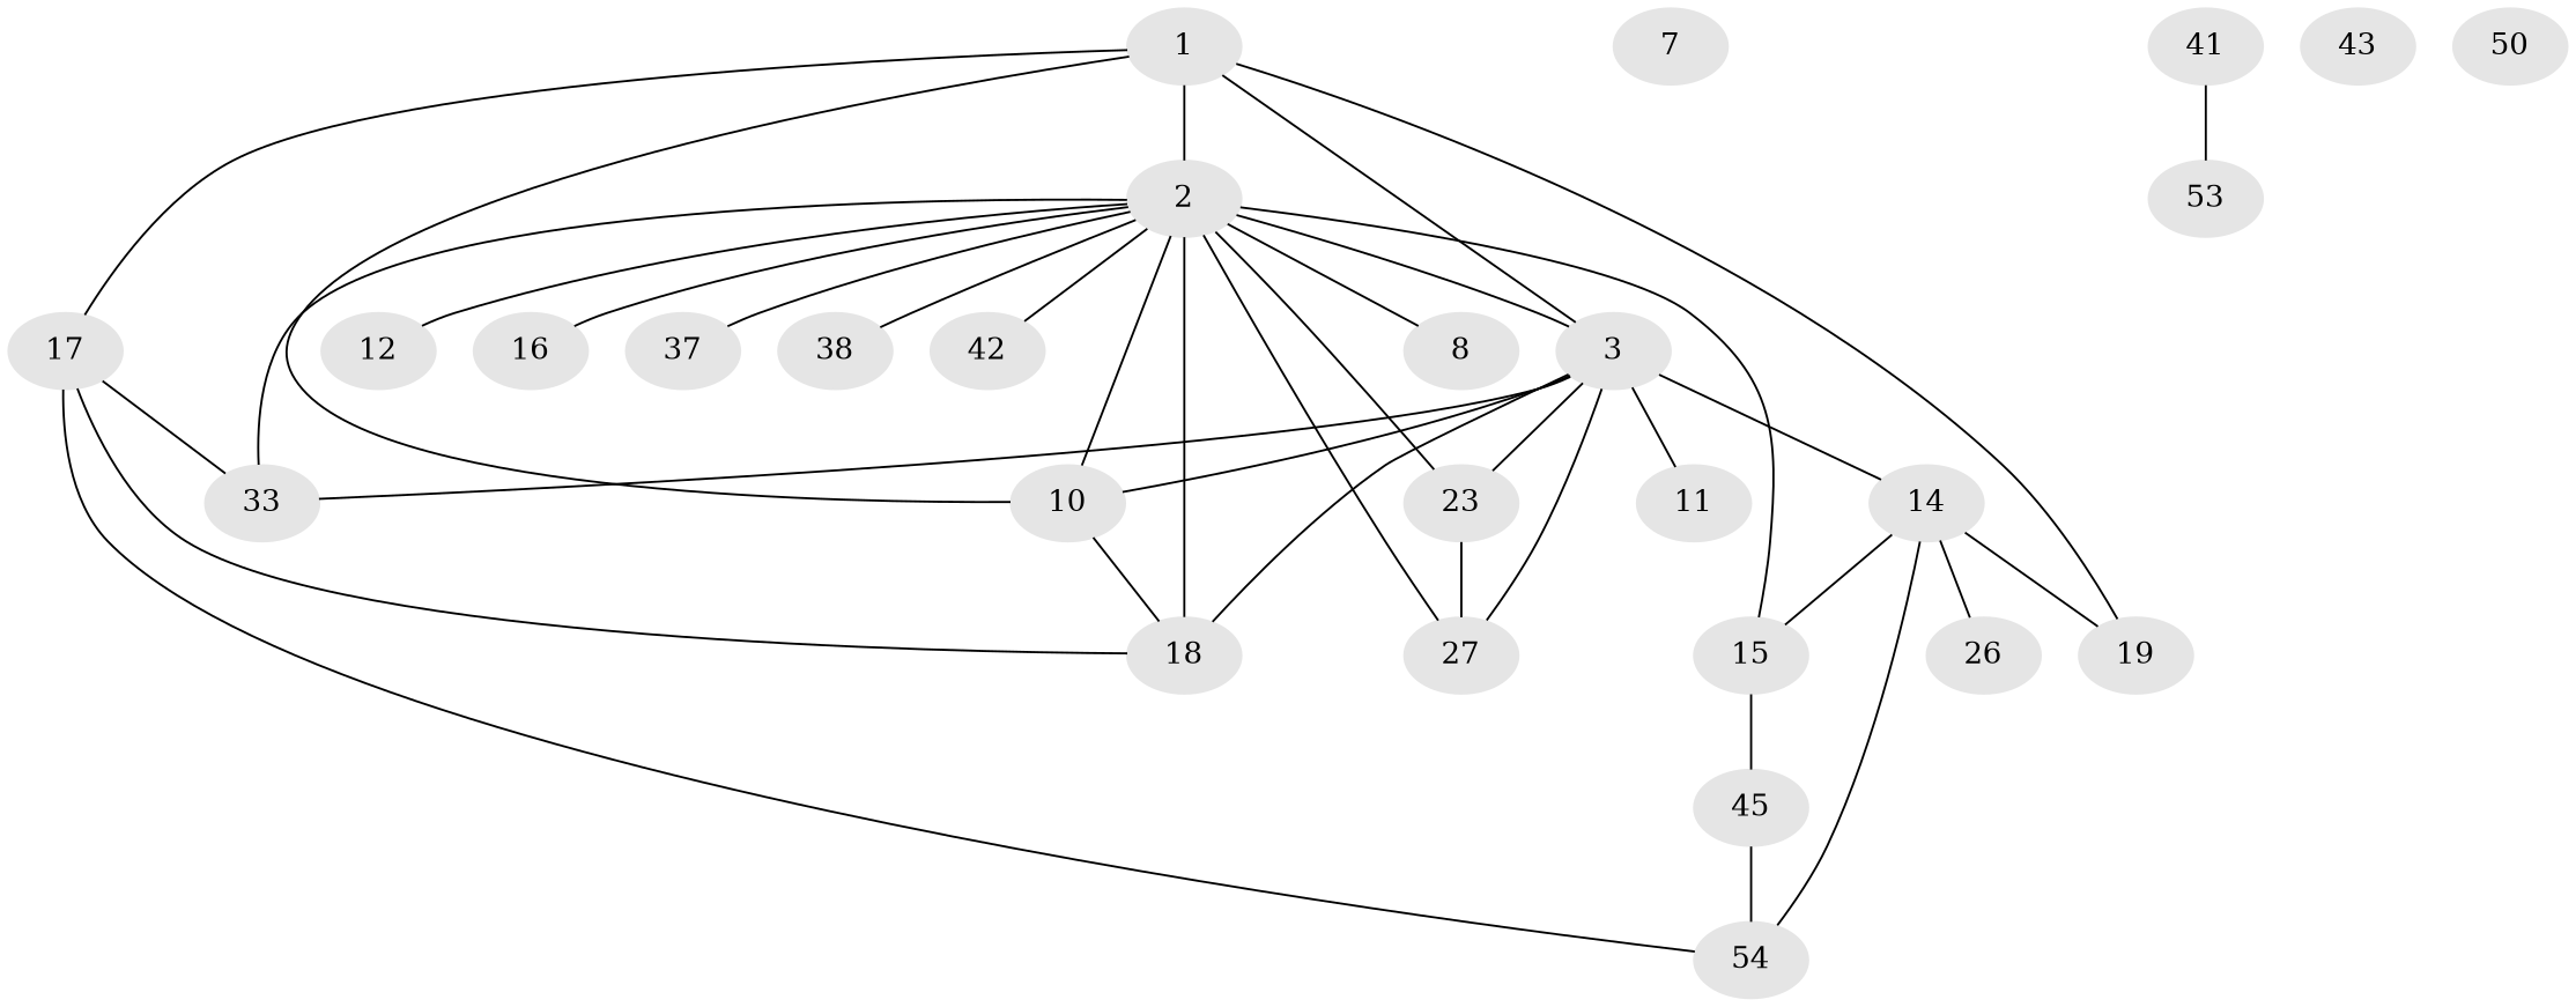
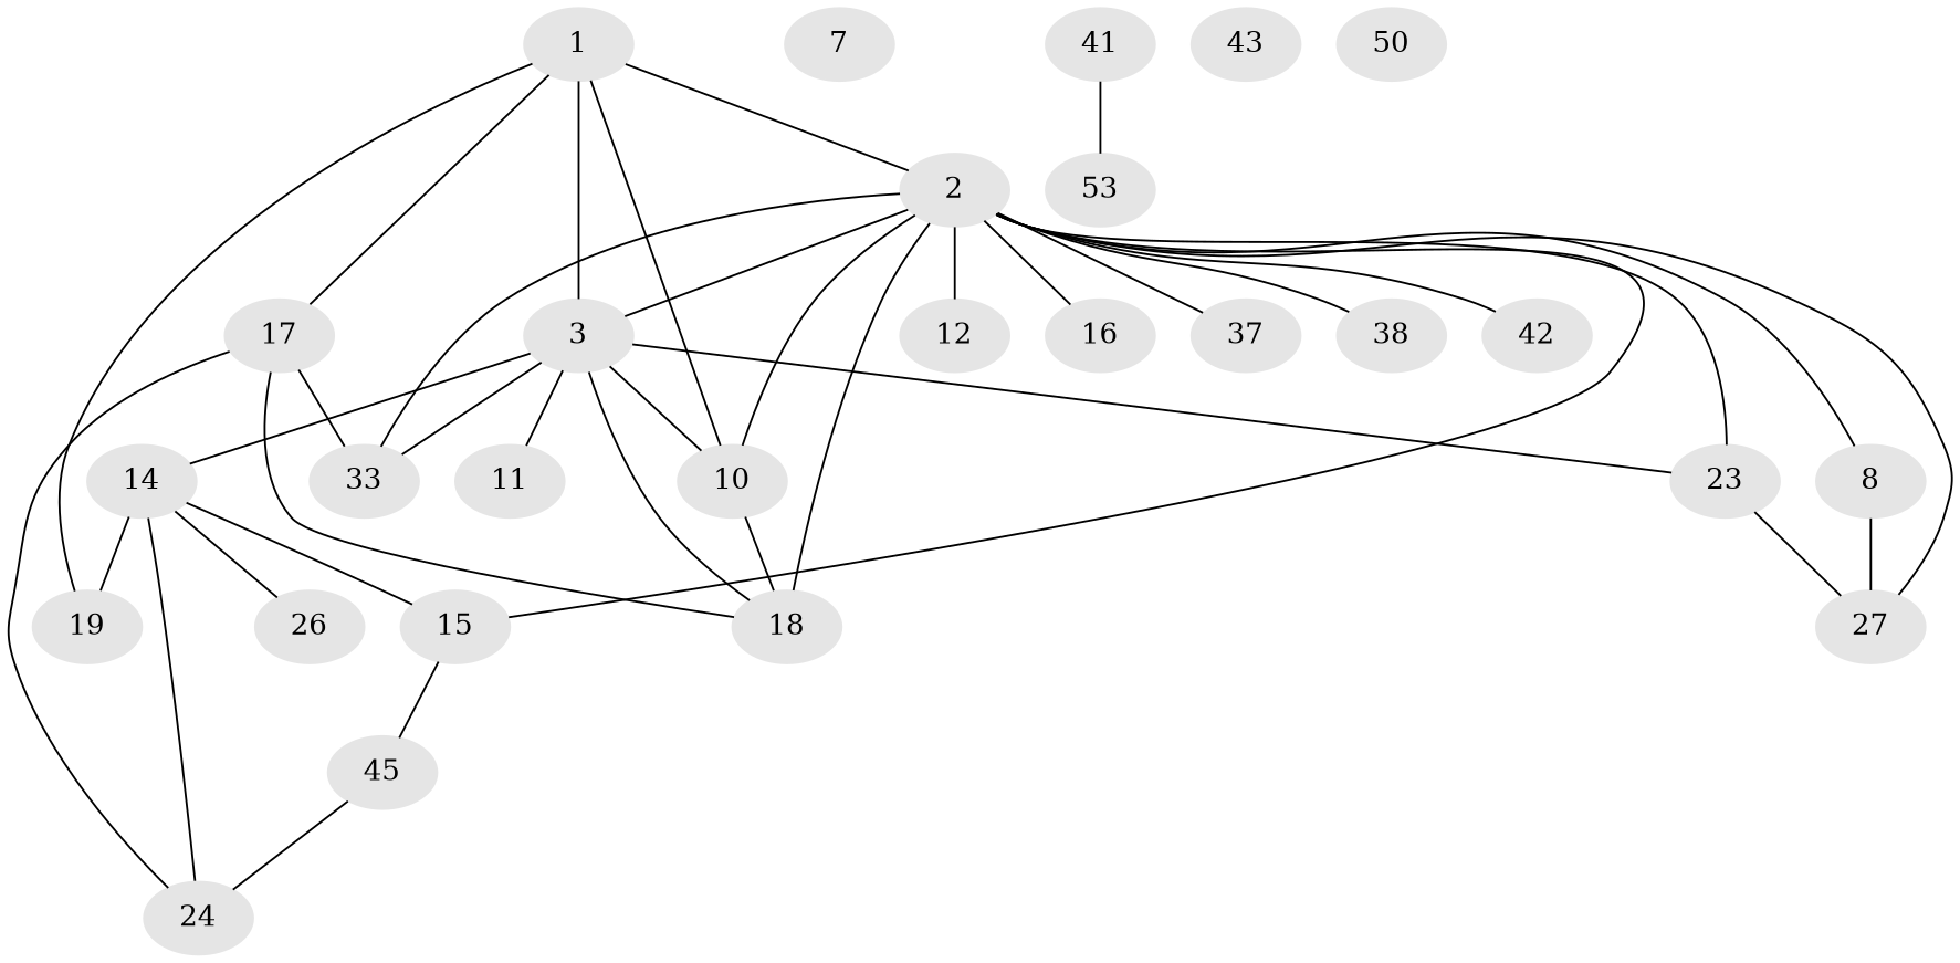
  graph {
    node [color=gray90 style=filled]
    1 [super="+31"]
    2 [super="+4"]
    3 [super="+5+6+9+36"]
    10 [super="+48"]
    17 [super="+56+22"]
    19 [super="+24"]
    8
    12 [super="+57"]
    15
    16
    18 [super="+44+39"]
    23 [super="+32"]
    27
    33
    37
    38
    42 [super="+51"]
    11
    14 [super="+20"]
-   54
+   54 [label=24]
    45
    26
    7
    41
    53
    43
    50
    1 -- 2
    1 -- 3
    1 -- 10
    1 -- 17
    1 -- 19
    2 -- 3 [weight=4]
    2 -- 10
    2 -- 8
    2 -- 12 [weight=2]
    2 -- 15
    2 -- 16
    2 -- 18 [weight=3]
    2 -- 23
    2 -- 27
    2 -- 33
    2 -- 37
    2 -- 38
    2 -- 42 [weight=2]
    3 -- 10
    3 -- 18
    3 -- 23
-   3 -- 27
+   8 -- 27
    3 -- 33
    3 -- 11
    3 -- 14
    10 -- 18
    17 -- 18
    17 -- 33
    17 -- 54
    15 -- 45
    23 -- 27
    14 -- 19
    14 -- 15 [weight=2]
    14 -- 54
    14 -- 26
    45 -- 54
    41 -- 53
  }
